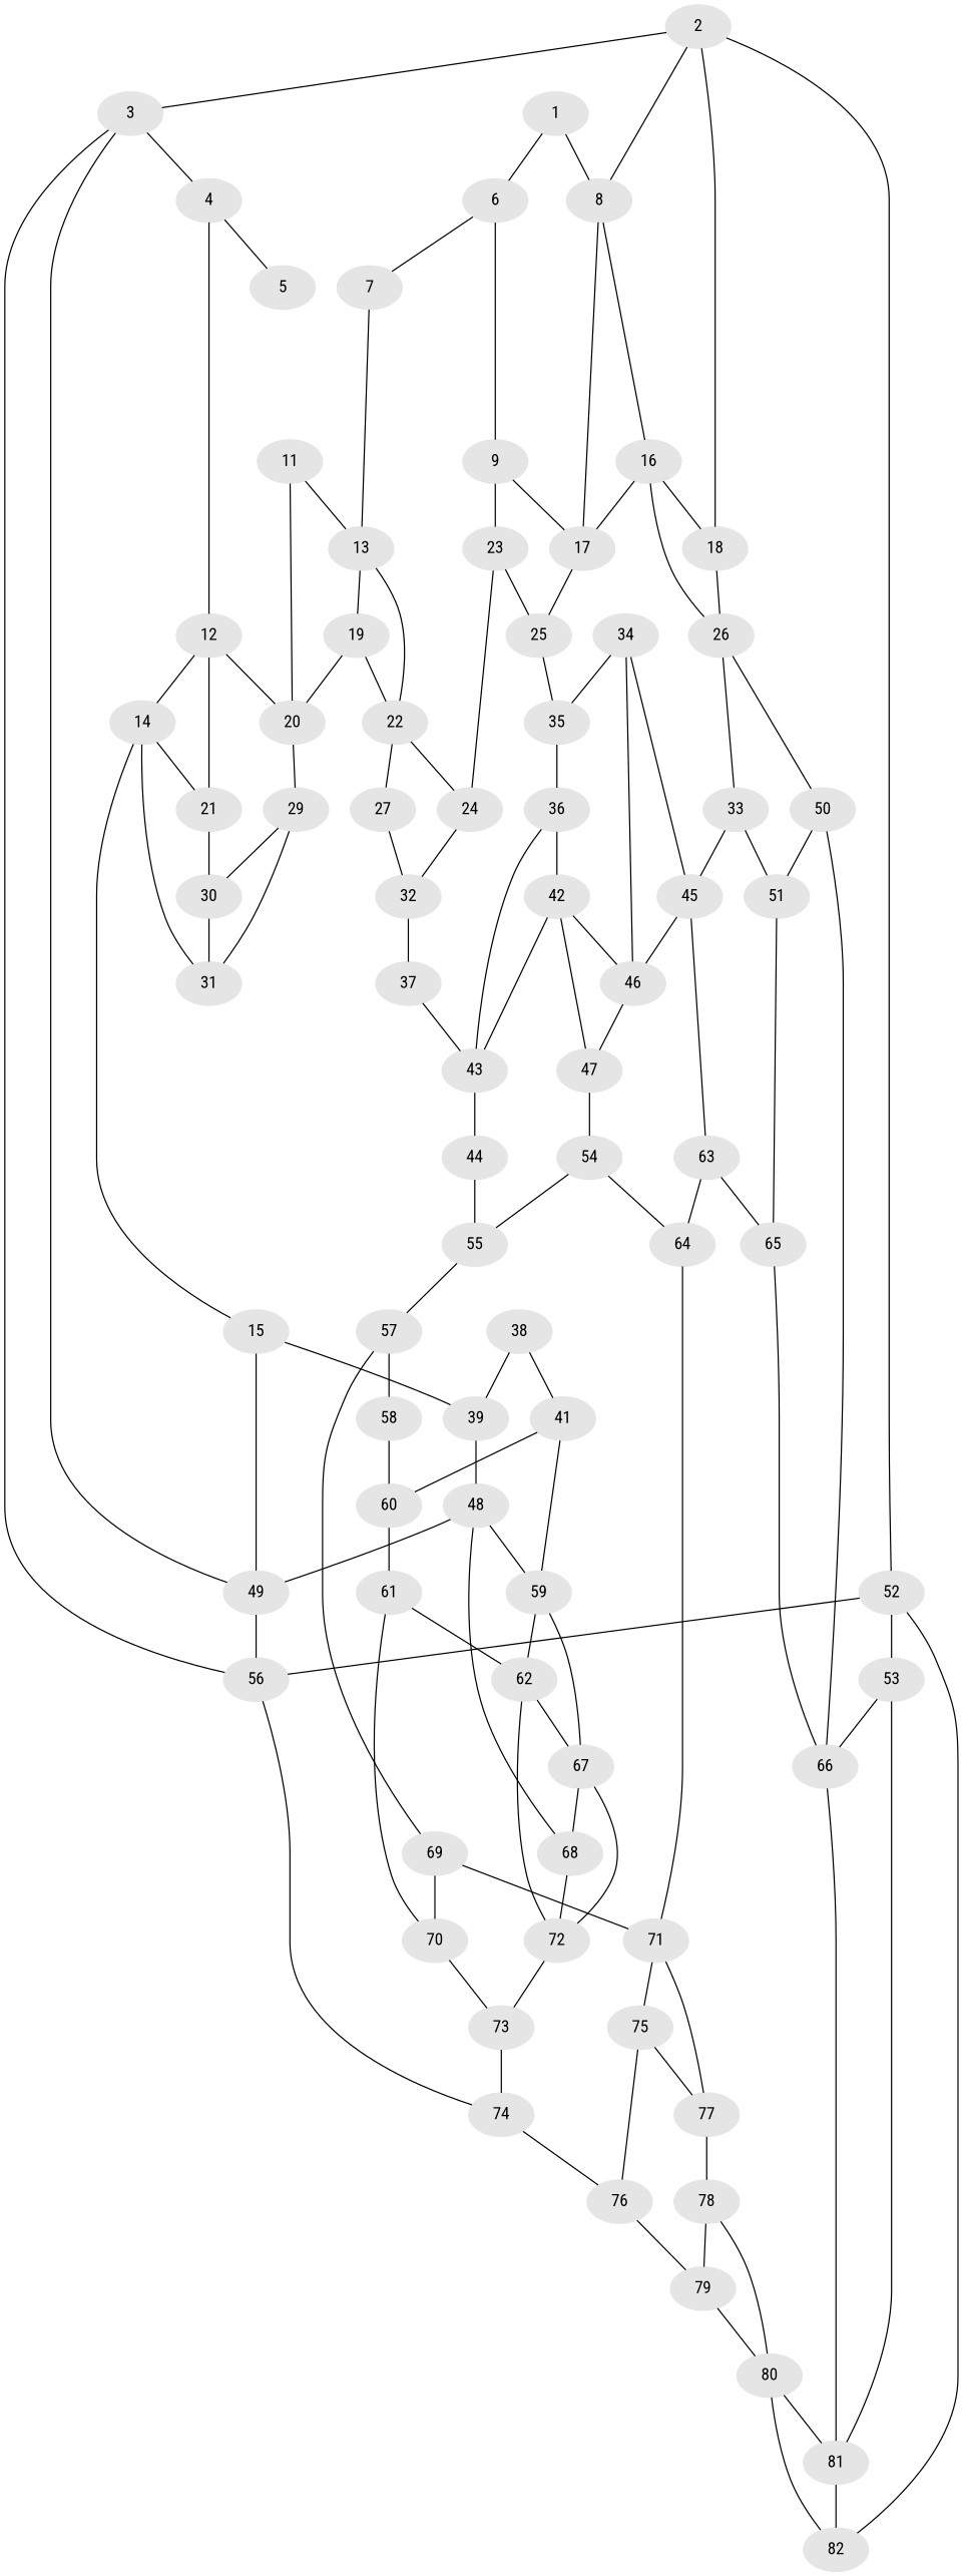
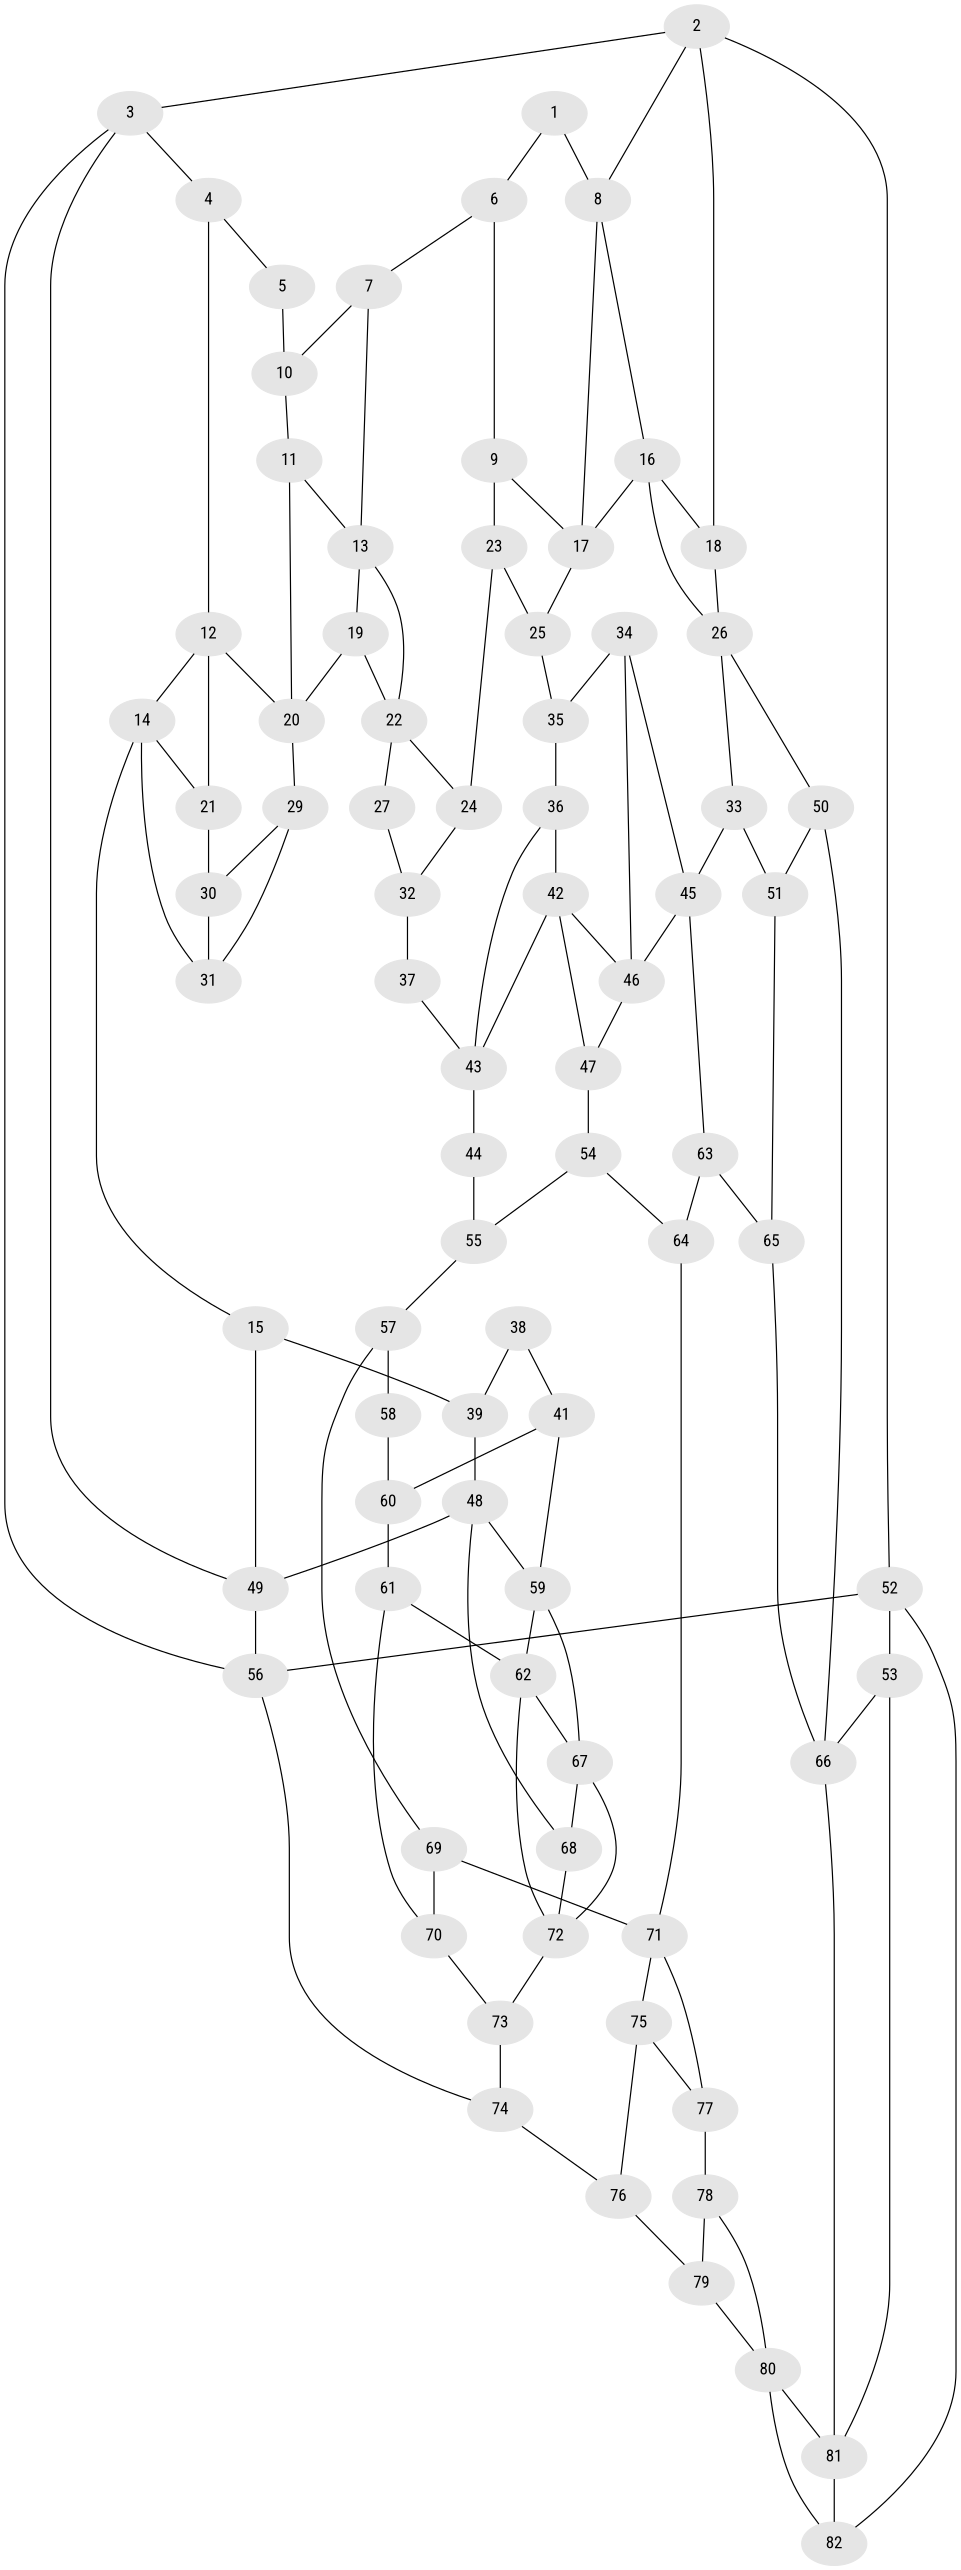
  graph {
    fontname="Roboto Condensed"
    node [color=gray90 fontname="Roboto Condensed" style=filled]
    edge [fontname="Roboto Condensed" weight=1.0]
    1
    6
    8
    7
    9
    16
    17
    2
    3
    18
    52
    4
    49
    56
    26
    53
    82
    5
    12
    74
+   10
    20
    14
    21
    11
    13
    23
    19
    22
    25
    24
    29
    15
    31
    30
    27
    39
    48
    33
    50
    35
    32
    37
    36
    45
    51
    66
    38
    41
    43
    46
    63
    65
    34
    47
    42
    44
    59
    60
    68
    55
    58
    62
    67
    61
    54
    57
    64
    72
    81
    71
    69
    76
    70
    73
    75
    77
    78
    79
    80
    1 -- 6
    1 -- 8
    6 -- 7
    6 -- 9
    8 -- 16
    8 -- 17
+   7 -- 10
    7 -- 13
    9 -- 17
    9 -- 23
    16 -- 17
    16 -- 18
    16 -- 26
    17 -- 25
    2 -- 8
    2 -- 3
    2 -- 18
    2 -- 52
    3 -- 4
    3 -- 49
    3 -- 56
    18 -- 26
    52 -- 56
    52 -- 53
    52 -- 82
    4 -- 5
    4 -- 12
    49 -- 56
    56 -- 74
    26 -- 33
    26 -- 50
    53 -- 66
    53 -- 81
+   5 -- 10 [weight=2.0]
    12 -- 20
    12 -- 14
    12 -- 21
    74 -- 76
+   10 -- 11
    20 -- 29
    14 -- 21
    14 -- 15
    14 -- 31
    21 -- 30 [weight=2.0]
    11 -- 20
    11 -- 13
    13 -- 19
    13 -- 22
    23 -- 25
    23 -- 24
    19 -- 20
    19 -- 22
    22 -- 24
    22 -- 27
    25 -- 35
    24 -- 32
    29 -- 31
    29 -- 30
    15 -- 49
    15 -- 39
    30 -- 31
    27 -- 32
    39 -- 48
    48 -- 49
    48 -- 59
    48 -- 68
    33 -- 45
    33 -- 51
    50 -- 51
    50 -- 66
    35 -- 36
    32 -- 37
    37 -- 43
    36 -- 43
    36 -- 42
    45 -- 46
    45 -- 63
    51 -- 65
    66 -- 81
    38 -- 39
    38 -- 41
    41 -- 59
    41 -- 60
    43 -- 44
    46 -- 47
    63 -- 65 [weight=2.0]
    63 -- 64
    65 -- 66
    34 -- 35
    34 -- 45
    34 -- 46
    47 -- 54
    42 -- 43
    42 -- 46
    42 -- 47
    44 -- 55
    59 -- 62
    59 -- 67
    60 -- 61
    68 -- 72
    55 -- 57
    58 -- 60 [weight=2.0]
    62 -- 67
    62 -- 72
    67 -- 68
    67 -- 72
    61 -- 62
    61 -- 70
    54 -- 55
    54 -- 64
    57 -- 58
    57 -- 69
    64 -- 71
    72 -- 73
    81 -- 82
    71 -- 75
    71 -- 77
    69 -- 71
    69 -- 70
    76 -- 79
    70 -- 73
    73 -- 74
    75 -- 76
    75 -- 77
    77 -- 78 [weight=2.0]
    78 -- 79
    78 -- 80
    79 -- 80
    80 -- 82
    80 -- 81
  }
